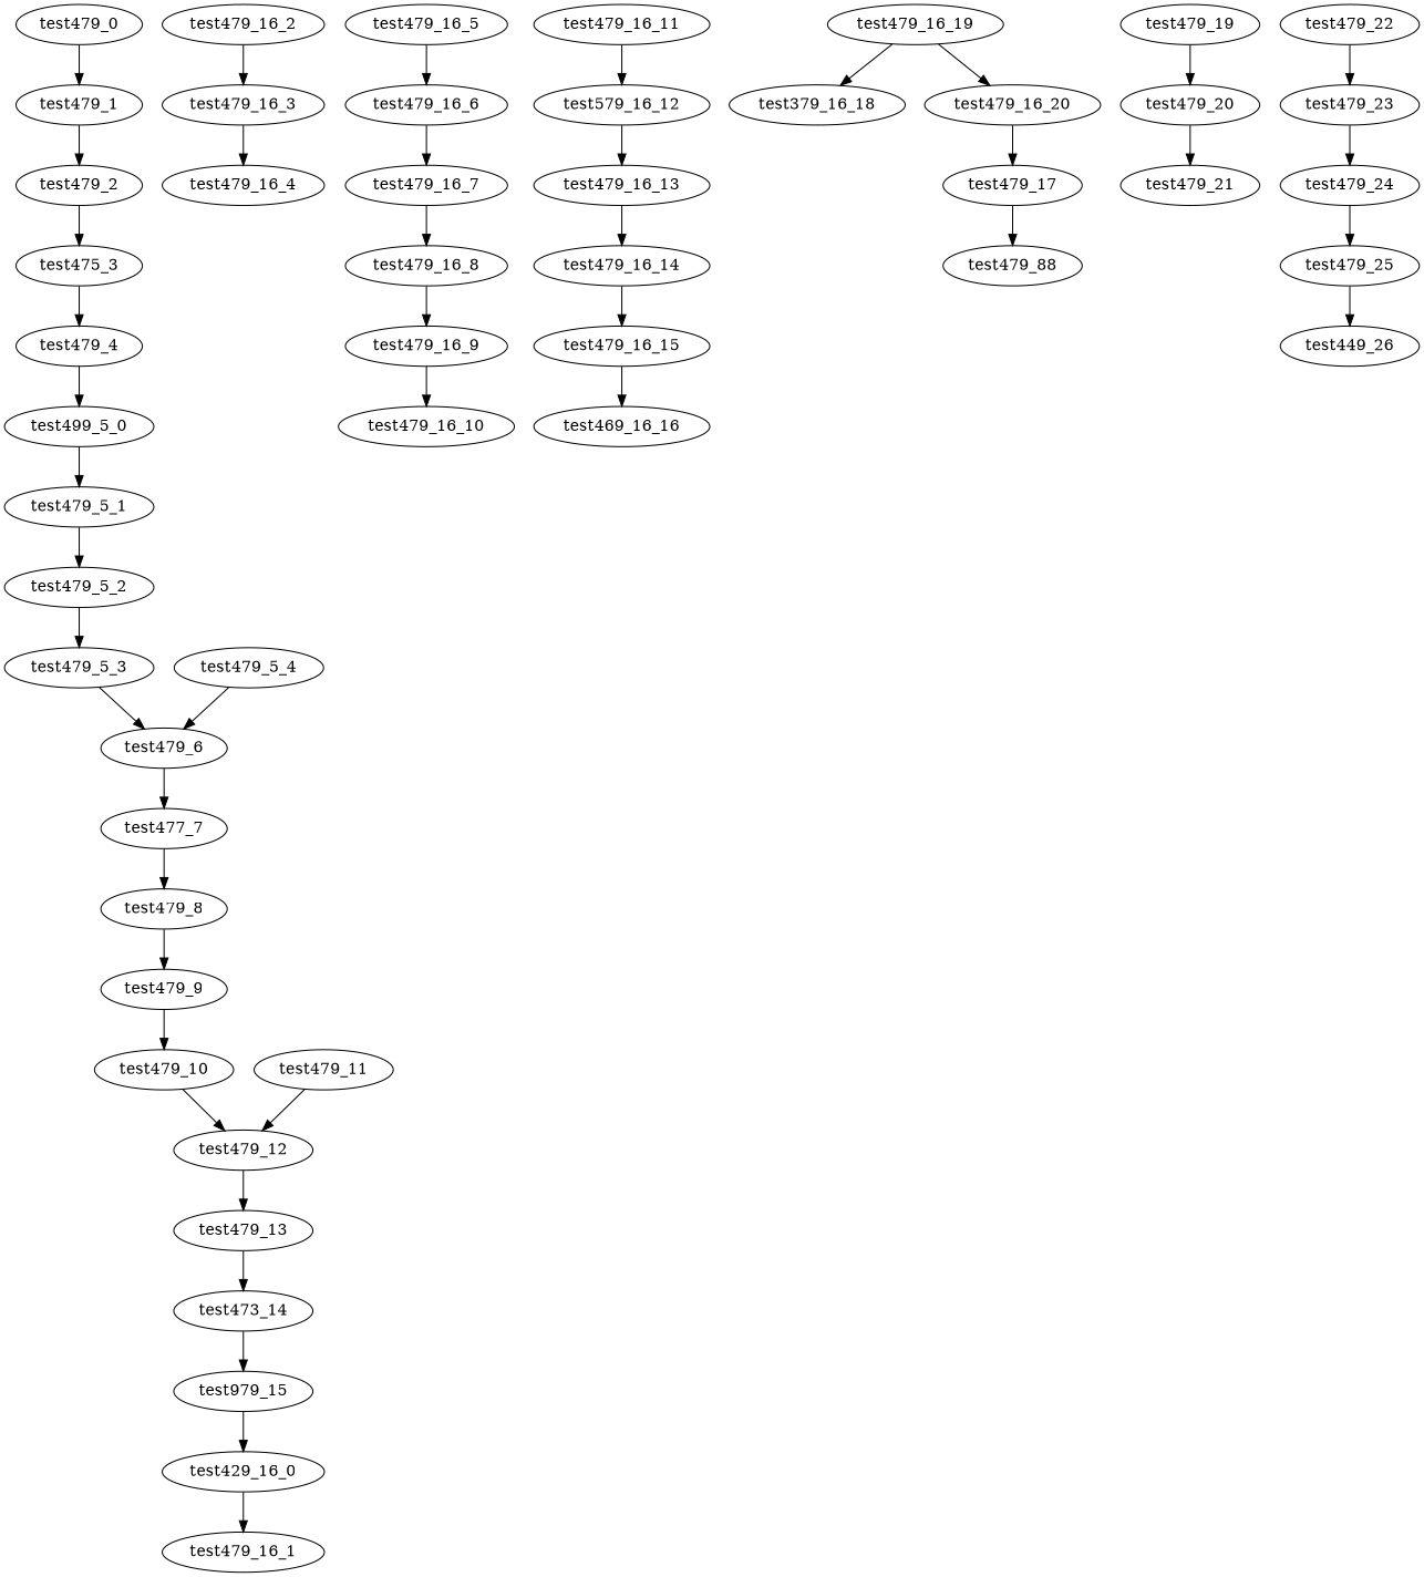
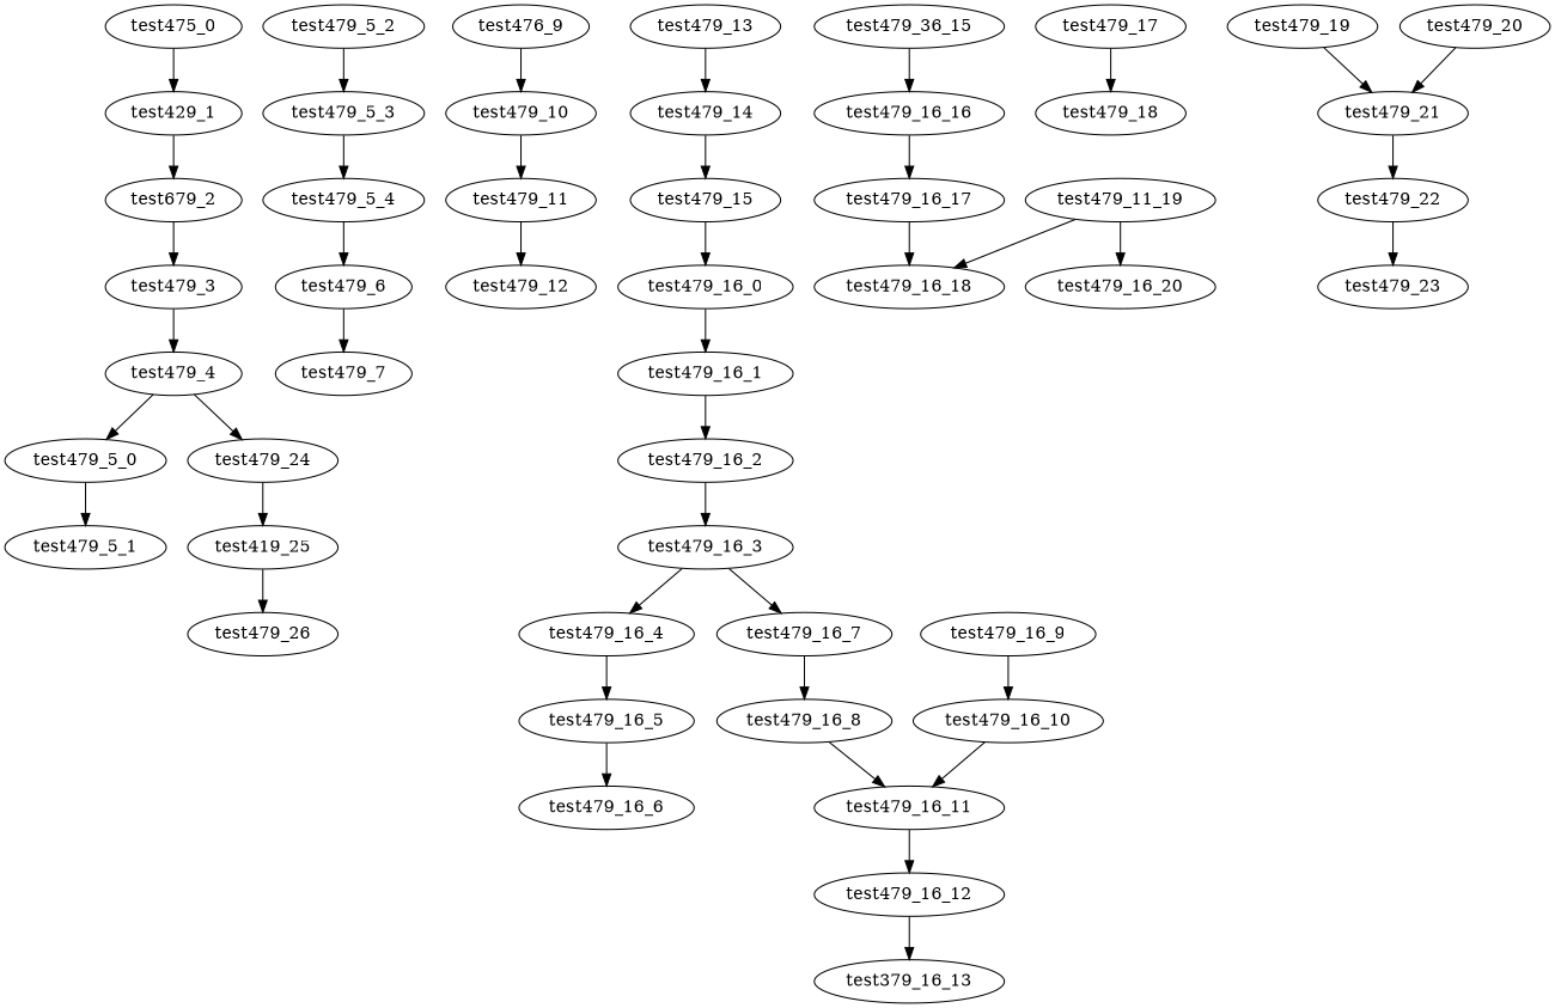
  digraph {
-   test479_0
-   test479_1
-   test479_2
-   test479_3 [label=test475_3]
+   test479_0 [label=test475_0]
+   test479_1 [label=test429_1]
+   test479_2 [label=test679_2]
+   test479_3
    test479_4
-   test479_5_0 [label=test499_5_0]
+   test479_5_0
    test479_5_1
    test479_5_2
    test479_5_3
    test479_5_4
    test479_6
-   test479_7 [label=test477_7]
-   test479_8
-   test479_9
+   test479_7
+   test479_9 [label=test476_9]
    test479_10
    test479_11
    test479_12
    test479_13
-   test479_14 [label=test473_14]
-   test479_15 [label=test979_15]
-   test479_16_0 [label=test429_16_0]
+   test479_14
+   test479_15
+   test479_16_0
    test479_16_1
    test479_16_2
    test479_16_3
    test479_16_4
    test479_16_5
    test479_16_6
    test479_16_7
    test479_16_8
    test479_16_9
    test479_16_10
    test479_16_11
-   test479_16_12 [label=test579_16_12]
-   test479_16_13
-   test479_16_14
-   test479_16_15
-   test479_16_16 [label=test469_16_16]
-   test479_16_18 [label=test379_16_18]
-   test479_16_19
+   test479_16_12
+   test479_16_13 [label=test379_16_13]
+   test479_16_15 [label=test479_36_15]
+   test479_16_16
+   test479_16_17
+   test479_16_18
+   test479_16_19 [label=test479_11_19]
    test479_16_20
    test479_17
-   test479_18 [label=test479_88]
+   test479_18
    test479_19
    test479_20
    test479_21
    test479_22
    test479_23
    test479_24
-   test479_25
-   test479_26 [label=test449_26]
+   test479_25 [label=test419_25]
+   test479_26
    test479_0 -> test479_1
    test479_1 -> test479_2
    test479_2 -> test479_3
    test479_3 -> test479_4
    test479_4 -> test479_5_0
    test479_5_0 -> test479_5_1
-   test479_5_1 -> test479_5_2
    test479_5_2 -> test479_5_3
-   test479_5_3 -> test479_6
+   test479_5_3 -> test479_5_4
    test479_5_4 -> test479_6
    test479_6 -> test479_7
-   test479_7 -> test479_8
-   test479_8 -> test479_9
    test479_9 -> test479_10
-   test479_10 -> test479_12
+   test479_10 -> test479_11
    test479_11 -> test479_12
-   test479_12 -> test479_13
    test479_13 -> test479_14
    test479_14 -> test479_15
    test479_15 -> test479_16_0
    test479_16_0 -> test479_16_1
+   test479_16_1 -> test479_16_2
    test479_16_2 -> test479_16_3
    test479_16_3 -> test479_16_4
+   test479_16_4 -> test479_16_5
    test479_16_5 -> test479_16_6
-   test479_16_6 -> test479_16_7
+   test479_16_3 -> test479_16_7
    test479_16_7 -> test479_16_8
-   test479_16_8 -> test479_16_9
+   test479_16_8 -> test479_16_11
    test479_16_9 -> test479_16_10
+   test479_16_10 -> test479_16_11
    test479_16_11 -> test479_16_12
    test479_16_12 -> test479_16_13
-   test479_16_13 -> test479_16_14
-   test479_16_14 -> test479_16_15
    test479_16_15 -> test479_16_16
+   test479_16_16 -> test479_16_17
+   test479_16_17 -> test479_16_18
    test479_16_19 -> test479_16_18
    test479_16_19 -> test479_16_20
-   test479_16_20 -> test479_17
    test479_17 -> test479_18
-   test479_19 -> test479_20
+   test479_19 -> test479_21
    test479_20 -> test479_21
+   test479_21 -> test479_22
    test479_22 -> test479_23
-   test479_23 -> test479_24
+   test479_4 -> test479_24
    test479_24 -> test479_25
    test479_25 -> test479_26
  }
